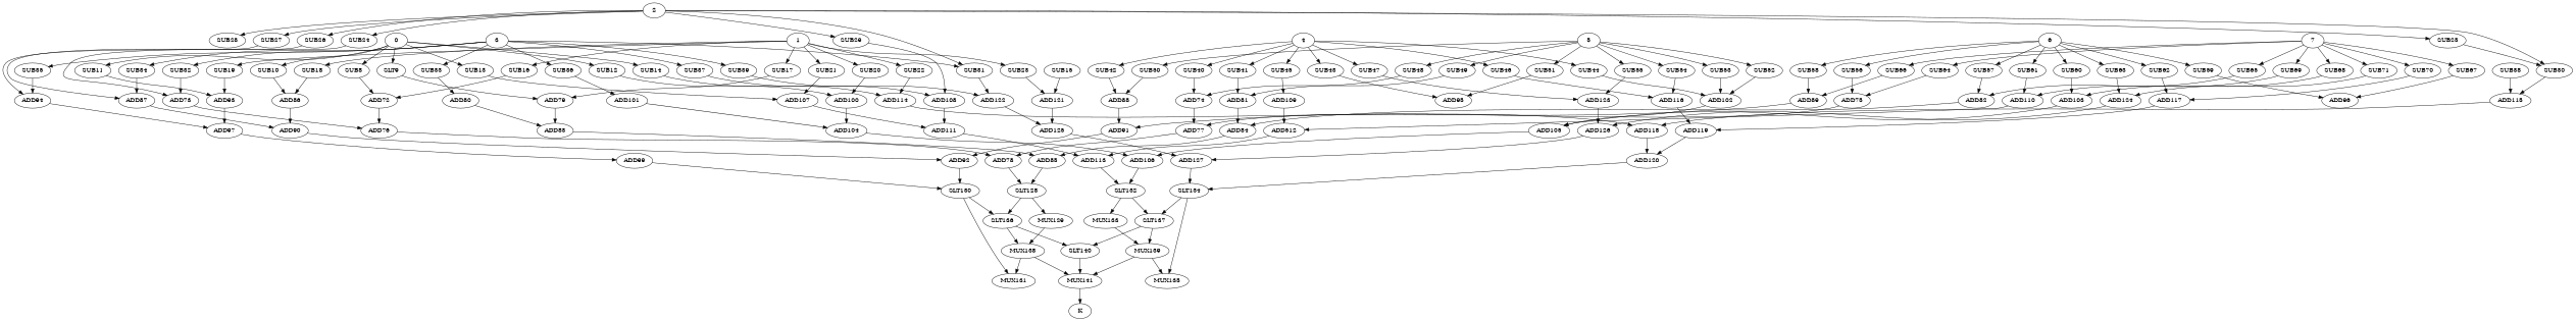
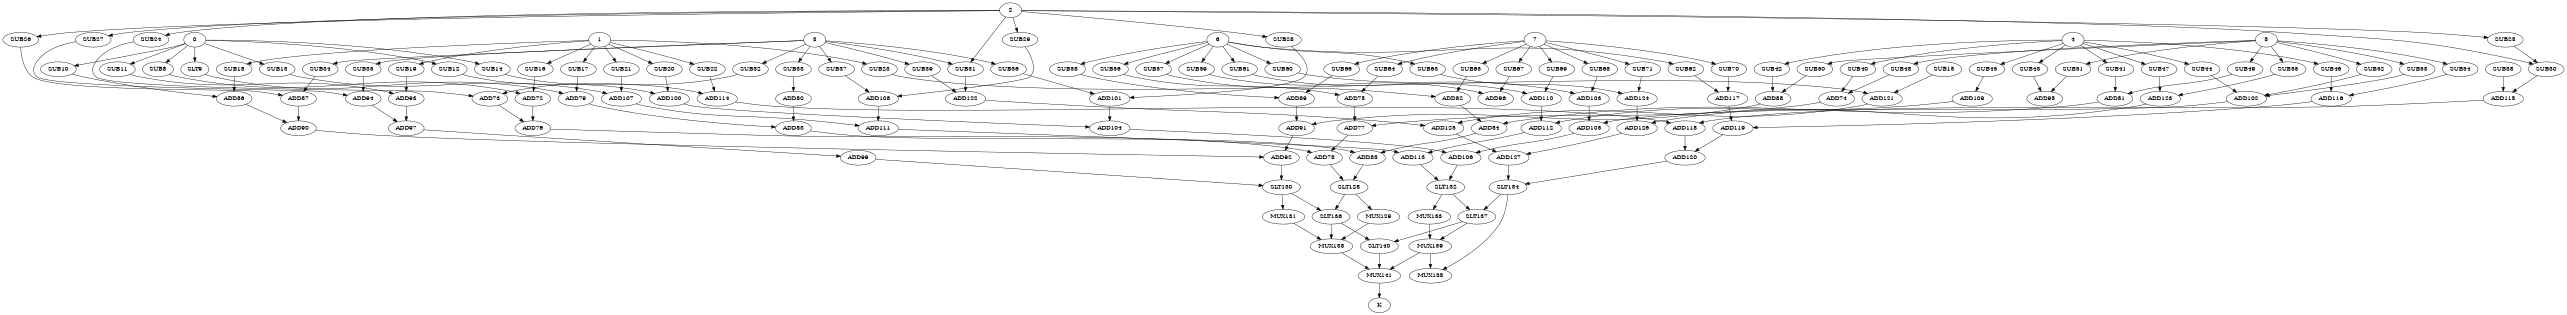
  strict digraph {
    n1 [label=SUB8]
    n2 [label=ADD72]
    0
    n4 [label=SLT9]
    n5 [label=SUB10]
    n6 [label=SUB11]
    n7 [label=SUB12]
    n8 [label=SUB13]
    n9 [label=SUB14]
    n10 [label=ADD79]
    n11 [label=ADD86]
    n12 [label=ADD93]
    n13 [label=ADD100]
    n14 [label=ADD107]
    n15 [label=ADD114]
    n16 [label=SUB15]
    n17 [label=ADD121]
    n18 [label=ADD76]
    n19 [label=ADD83]
    n20 [label=ADD90]
    n21 [label=ADD97]
    n22 [label=ADD104]
    n23 [label=ADD111]
    n24 [label=ADD118]
    n25 [label=ADD125]
    n26 [label=SUB16]
    1
    n28 [label=SUB17]
    n29 [label=SUB18]
    n30 [label=SUB19]
    n31 [label=SUB20]
    n32 [label=SUB21]
    n33 [label=SUB22]
    n34 [label=SUB23]
    n35 [label=SUB24]
    n36 [label=ADD73]
    2
    n38 [label=SUB25]
    n39 [label=SUB26]
    n40 [label=SUB27]
    n41 [label=SUB28]
    n42 [label=SUB29]
    n43 [label=SUB30]
    n44 [label=SUB31]
    n45 [label=ADD87]
    n46 [label=ADD94]
    n47 [label=ADD101]
    n48 [label=ADD108]
    n49 [label=ADD115]
    n50 [label=ADD122]
    n51 [label=ADD80]
    n52 [label=SUB32]
    3
    n54 [label=SUB33]
    n55 [label=SUB34]
    n56 [label=SUB35]
    n57 [label=SUB36]
    n58 [label=SUB37]
    n59 [label=SUB39]
    n60 [label=SUB38]
    n61 [label=SUB40]
    n62 [label=ADD74]
    4
    n64 [label=SUB41]
    n65 [label=SUB42]
    n66 [label=SUB43]
    n67 [label=SUB44]
    n68 [label=SUB45]
    n69 [label=SUB46]
    n70 [label=SUB47]
    n71 [label=ADD81]
    n72 [label=ADD88]
    n73 [label=ADD95]
    n74 [label=ADD102]
    n75 [label=ADD109]
    n76 [label=ADD116]
    n77 [label=ADD123]
    n78 [label=ADD77]
    n79 [label=ADD84]
    n80 [label=ADD91]
    n81 [label=ADD105]
-   n82 [label=ADD512]
+   n82 [label=ADD112]
    n83 [label=ADD119]
    n84 [label=ADD126]
    n85 [label=SUB48]
    5
    n87 [label=SUB49]
    n88 [label=SUB50]
    n89 [label=SUB51]
    n90 [label=SUB52]
    n91 [label=SUB53]
    n92 [label=SUB54]
    n93 [label=SUB55]
    n94 [label=SUB56]
    n95 [label=ADD75]
    6
    n97 [label=SUB57]
    n98 [label=SUB58]
    n99 [label=SUB59]
    n100 [label=SUB60]
    n101 [label=SUB61]
    n102 [label=SUB62]
    n103 [label=SUB63]
    n104 [label=ADD82]
    n105 [label=ADD89]
    n106 [label=ADD96]
    n107 [label=ADD103]
    n108 [label=ADD110]
    n109 [label=ADD117]
    n110 [label=ADD124]
    n111 [label=SUB64]
    7
    n113 [label=SUB65]
    n114 [label=SUB66]
    n115 [label=SUB67]
    n116 [label=SUB68]
    n117 [label=SUB69]
    n118 [label=SUB70]
    n119 [label=SUB71]
    n120 [label=ADD78]
    n121 [label=SLT128]
    n122 [label=MUX129]
    n123 [label=SLT136]
    n124 [label=ADD85]
    n125 [label=ADD92]
    n126 [label=SLT130]
    n127 [label=MUX131]
    n128 [label=ADD99]
    n129 [label=ADD106]
    n130 [label=SLT132]
    n131 [label=MUX133]
    n132 [label=SLT137]
    n133 [label=ADD113]
    n134 [label=ADD120]
    n135 [label=SLT134]
    n136 [label=MUX135]
    n137 [label=ADD127]
    n138 [label=MUX138]
    n139 [label=SLT140]
    n140 [label=MUX141]
    n141 [label=MUX139]
    n142 [label=K]
    n1 -> n2
    n2 -> n18
    0 -> n1
    0 -> n4
    0 -> n5
    0 -> n6
    0 -> n7
    0 -> n8
    0 -> n9
    n4 -> n10
    n5 -> n11
    n6 -> n12
    n7 -> n13
    n8 -> n14
    n9 -> n15
    n10 -> n19
    n11 -> n20
    n12 -> n21
    n13 -> n22
    n14 -> n23
    n15 -> n24
    n16 -> n17
    n17 -> n25
    n18 -> n120
    n19 -> n124
    n20 -> n125
    n21 -> n128
    n22 -> n129
    n23 -> n133
    n24 -> n134
    n25 -> n137
    n26 -> n2
    1 -> n26
    1 -> n28
    1 -> n29
    1 -> n30
    1 -> n31
    1 -> n32
    1 -> n33
    1 -> n34
    n28 -> n10
    n29 -> n11
    n30 -> n12
    n31 -> n13
    n32 -> n14
    n33 -> n15
    n34 -> n17
    n35 -> n36
    n36 -> n18
    2 -> n35
    2 -> n38
    2 -> n39
    2 -> n40
    2 -> n41
    2 -> n42
    2 -> n43
    2 -> n44
    n38 -> n43
    n39 -> n45
    n40 -> n46
+   n41 -> n47
    n42 -> n48
    n43 -> n49
    n44 -> n50
    n45 -> n20
    n46 -> n21
    n47 -> n22
    n48 -> n23
    n49 -> n24
    n50 -> n25
    n51 -> n19
    n52 -> n36
    3 -> n44
    3 -> n52
    3 -> n54
    3 -> n55
    3 -> n56
    3 -> n57
    3 -> n58
    3 -> n59
    n54 -> n51
    n55 -> n45
    n56 -> n46
    n57 -> n47
    n58 -> n48
    n59 -> n50
    n60 -> n49
    n61 -> n62
    n62 -> n78
    4 -> n61
    4 -> n64
    4 -> n65
    4 -> n66
    4 -> n67
    4 -> n68
    4 -> n69
    4 -> n70
    n64 -> n71
    n65 -> n72
    n66 -> n73
    n67 -> n74
    n68 -> n75
    n69 -> n76
    n70 -> n77
    n71 -> n79
    n72 -> n80
    n74 -> n81
    n75 -> n82
    n76 -> n83
    n77 -> n84
    n78 -> n120
    n79 -> n124
    n80 -> n125
    n81 -> n129
    n82 -> n133
    n83 -> n134
    n84 -> n137
    n85 -> n62
    5 -> n85
    5 -> n87
    5 -> n88
    5 -> n89
    5 -> n90
    5 -> n91
    5 -> n92
    5 -> n93
    n87 -> n71
    n88 -> n72
    n89 -> n73
    n90 -> n74
    n91 -> n74
    n92 -> n76
    n93 -> n77
    n94 -> n95
    n95 -> n78
    6 -> n94
    6 -> n97
    6 -> n98
    6 -> n99
    6 -> n100
    6 -> n101
    6 -> n102
    6 -> n103
    n97 -> n104
    n98 -> n105
    n99 -> n106
    n100 -> n107
    n101 -> n108
    n102 -> n109
    n103 -> n110
    n104 -> n79
    n105 -> n80
    n107 -> n81
    n108 -> n82
    n109 -> n83
    n110 -> n84
    n111 -> n95
    7 -> n111
    7 -> n113
    7 -> n114
    7 -> n115
    7 -> n116
    7 -> n117
    7 -> n118
    7 -> n119
    n113 -> n104
    n114 -> n105
    n115 -> n106
    n116 -> n107
    n117 -> n108
    n118 -> n109
    n119 -> n110
    n120 -> n121
    n121 -> n122
    n121 -> n123
    n122 -> n138
    n123 -> n138
    n123 -> n139
    n124 -> n121
    n125 -> n126
    n126 -> n123
    n126 -> n127
-   n138 -> n127
+   n127 -> n138
    n128 -> n126
    n129 -> n130
    n130 -> n131
    n130 -> n132
    n131 -> n141
    n132 -> n139
    n132 -> n141
    n133 -> n130
    n134 -> n135
    n135 -> n132
    n135 -> n136
    n137 -> n135
    n138 -> n140
    n139 -> n140
    n140 -> n142
    n141 -> n136
    n141 -> n140
  }
